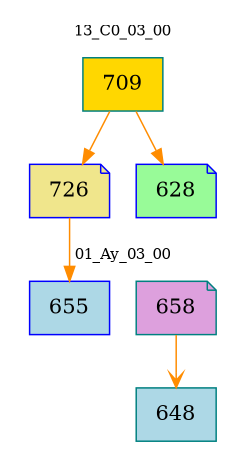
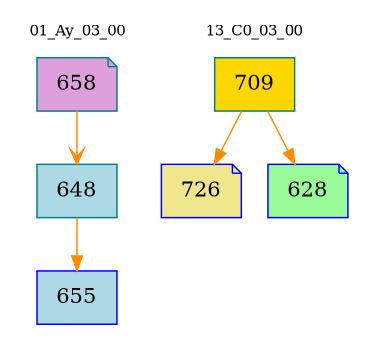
  digraph {
    node [color=teal fillcolor=lightblue shape=note style=filled]
    edge [arrowhead=normal color=darkorange]
    n1 [fillcolor=plum label=658]
    n2 [label=648 shape=box]
    n3 [color=blue label=655 shape=box]
    n4 [color=blue fillcolor=khaki label=726]
    n5 [fillcolor=gold label=709 shape=box]
    n6 [color=blue fillcolor=palegreen label=628]
    subgraph cluster_1 {
      color=white
      fontsize=10
      label="01_Ay_03_00"
      n1
      n2
      n3
    }
    subgraph cluster_2 {
      color=white
      fontsize=10
      label="13_C0_03_00"
      n4
      n5
      n6
    }
    n1 -> n2 [arrowhead=vee]
-   n4 -> n3
+   n2 -> n3
    n5 -> n4
    n5 -> n6
  }
